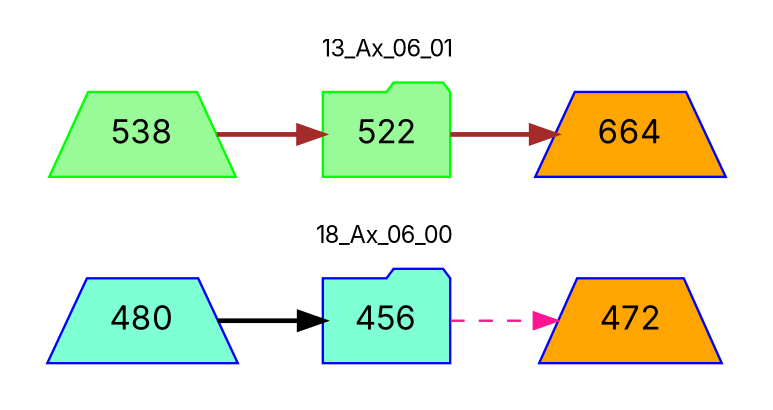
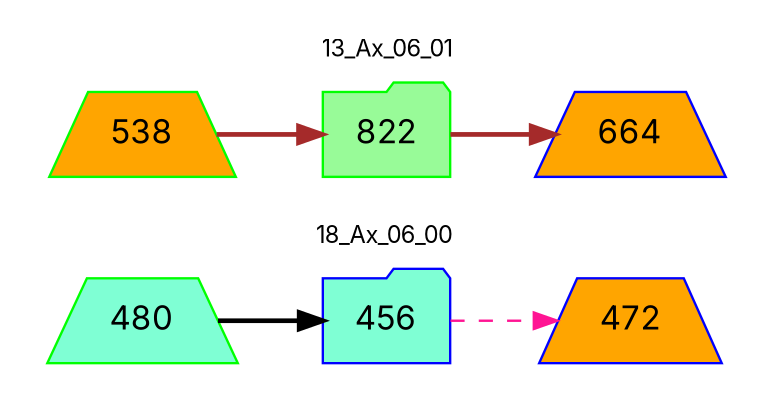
  digraph {
    fontname=Inter
    rankdir=LR
    node [color=green fillcolor=aquamarine fontname=Inter shape=trapezium style=filled]
    edge [color=brown fontname=Inter style=bold]
-   n1 [color=blue label=480]
+   n1 [label=480]
    n2 [color=blue label=456 shape=folder]
    n3 [color=blue fillcolor=orange label=472]
-   n4 [fillcolor=palegreen label=538]
-   n5 [fillcolor=palegreen label=522 shape=folder]
+   n4 [fillcolor=orange label=538]
+   n5 [fillcolor=palegreen label=822 shape=folder]
    n6 [color=blue fillcolor=orange label=664]
    subgraph cluster_1 {
      color=white
      fontsize=10
      label="18_Ax_06_00"
      n1
      n2
      n3
    }
    subgraph cluster_2 {
      color=white
      fontsize=10
      label="13_Ax_06_01"
      n4
      n5
      n6
    }
    n1 -> n2 [color=black]
    n2 -> n3 [color=deeppink style=dashed]
    n4 -> n5
    n5 -> n6
  }
